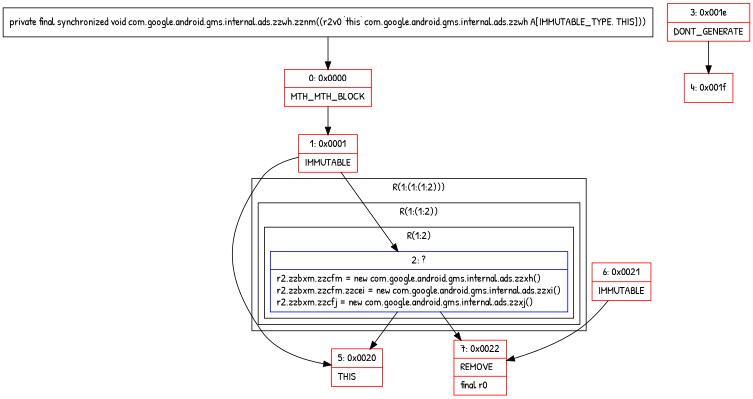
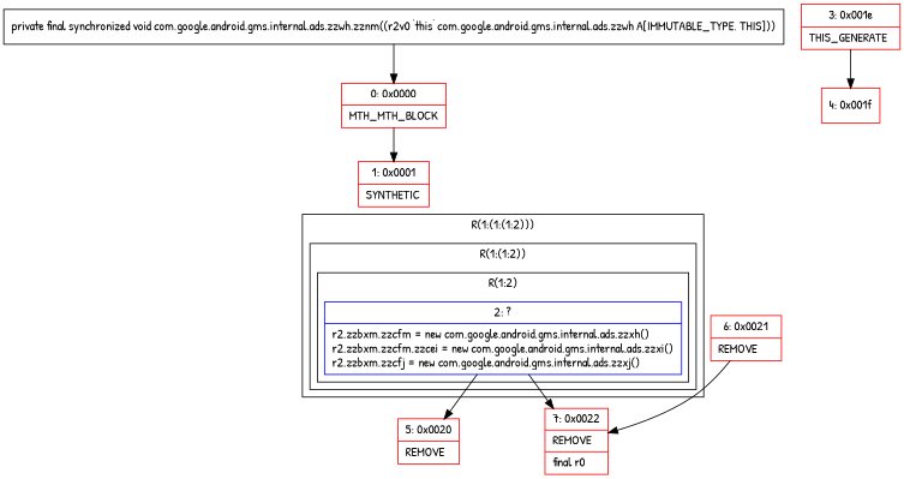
  digraph {
    fontname="Patrick Hand"
    node [color=red fontname="Patrick Hand" shape=record]
    edge [fontname="Patrick Hand"]
    n1 [color=blue label="{2\:\ ?|r2.zzbxm.zzcfm = new com.google.android.gms.internal.ads.zzxh()\lr2.zzbxm.zzcfm.zzcei = new com.google.android.gms.internal.ads.zzxi()\lr2.zzbxm.zzcfj = new com.google.android.gms.internal.ads.zzxj()\l}"]
-   n2 [label="{5\:\ 0x0020|THIS\l}"]
+   n2 [label="{5\:\ 0x0020|REMOVE\l}"]
    n3 [label="{7\:\ 0x0022|REMOVE\l|final r0\l}"]
-   n4 [label="{3\:\ 0x001e|DONT_GENERATE\l}"]
+   n4 [label="{3\:\ 0x001e|THIS_GENERATE\l}"]
    n5 [label="{4\:\ 0x001f}"]
    n6 [label="{0\:\ 0x0000|MTH_MTH_BLOCK\l}"]
-   n7 [label="{1\:\ 0x0001|IMMUTABLE\l}"]
-   n8 [label="{6\:\ 0x0021|IMMUTABLE\l}"]
+   n7 [label="{1\:\ 0x0001|SYNTHETIC\l}"]
+   n8 [label="{6\:\ 0x0021|REMOVE\l}"]
    n9 [label="{private final synchronized void com.google.android.gms.internal.ads.zzwh.zznm((r2v0 'this' com.google.android.gms.internal.ads.zzwh A[IMMUTABLE_TYPE, THIS])) }" color=""]
    subgraph cluster_1 {
      label="R(1:(1:(1:2)))"
      subgraph cluster_2 {
        label="R(1:(1:2))"
        subgraph cluster_3 {
          label="R(1:2)"
          n1
        }
      }
    }
    n1 -> n2
    n1 -> n3
    n4 -> n5
    n6 -> n7
-   n7 -> n1
-   n7 -> n2
    n8 -> n3
    n9 -> n6
  }
